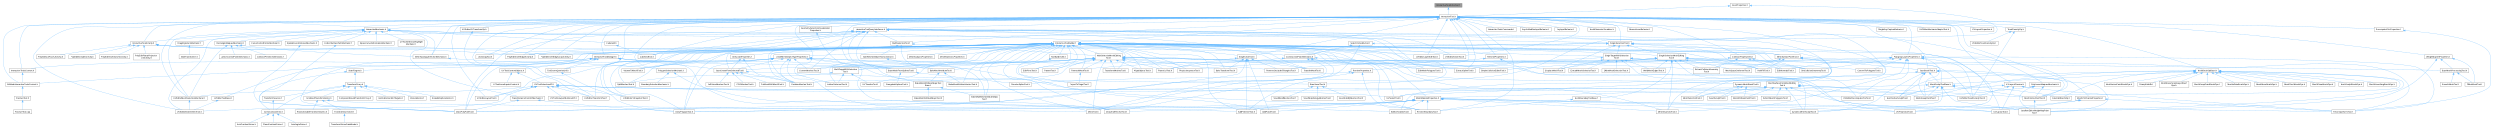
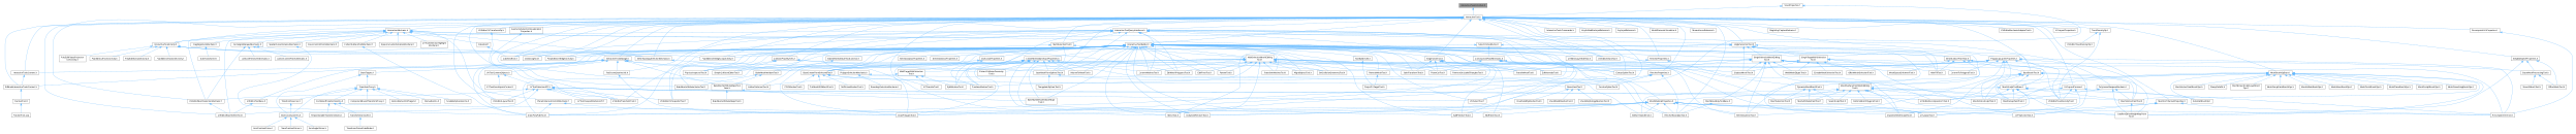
  digraph {
    fontname="Liberation Sans"
    node [color=grey40 fillcolor=white fontname="Liberation Sans" fontsize=10 shape=box style=filled]
    edge [color=steelblue1 dir=back fontname="Liberation Sans" fontsize=10 labelfontname=Helvetica labelfontsize=10 style=solid]
    n1 [color=gray40 fillcolor=grey60 fontcolor=black height=0.2 label="InteractiveToolActionSet.h" width=0.4]
    n2 [height=0.2 label="InteractiveTool.h" width=0.4]
    n3 [height=0.2 label="BaseBrushTool.h" width=0.4]
    n4 [height=0.2 label="BaseMeshFromSplinesTool.h" width=0.4]
    n5 [height=0.2 label="ClickDragTool.h" width=0.4]
    n6 [height=0.2 label="CollisionPropertySets.h" width=0.4]
    n7 [height=0.2 label="CubeGridTool.h" width=0.4]
    n8 [height=0.2 label="DrawAndRevolveTool.h" width=0.4]
    n9 [height=0.2 label="EdModeInteractiveToolsContext.h" width=0.4]
    n10 [height=0.2 label="ExtractSplineTool.h" width=0.4]
    n11 [height=0.2 label="GeometrySelectionVisualization\lProperties.h" width=0.4]
    n12 [height=0.2 label="InteractionMechanic.h" width=0.4]
    n13 [height=0.2 label="RevolveBoundaryTool.h" width=0.4]
    n14 [height=0.2 label="InteractiveToolActivity.h" width=0.4]
    n15 [height=0.2 label="PolyEditInsertEdgeActivity.h" width=0.4]
    n16 [height=0.2 label="PolyEditInsertEdgeLoopActivity.h" width=0.4]
    n17 [height=0.2 label="MeshTopologySelectionMechanic.h" width=0.4]
    n18 [height=0.2 label="UVEditorMeshSelectionMechanic.h" width=0.4]
    n19 [height=0.2 label="UVEditorBrushSelectTool.h" width=0.4]
    n20 [height=0.2 label="InteractiveToolBuilder.h" width=0.4]
    n21 [height=0.2 label="InteractiveToolManager.h" width=0.4]
    n22 [height=0.2 label="InteractiveToolsContext.h" width=0.4]
    n23 [height=0.2 label="ToolSceneQueriesUtil.h" width=0.4]
    n24 [height=0.2 label="UVEditorLayoutTool.h" width=0.4]
    n25 [height=0.2 label="UVEditorTransformTool.h" width=0.4]
    n26 [height=0.2 label="UVSelectTool.h" width=0.4]
    n27 [height=0.2 label="LatticeDeformerTool.h" width=0.4]
    n28 [height=0.2 label="SingleClickTool.h" width=0.4]
    n29 [height=0.2 label="UVEditorLayerEditTool.h" width=0.4]
    n30 [height=0.2 label="UVEditorSeamTool.h" width=0.4]
    n31 [height=0.2 label="InteractiveToolQueryInterfaces.h" width=0.4]
    n32 [height=0.2 label="MultiSelectionTool.h" width=0.4]
    n33 [height=0.2 label="SingleSelectionTool.h" width=0.4]
    n34 [height=0.2 label="InteractiveToolsCommands.h" width=0.4]
    n35 [height=0.2 label="KeyAsModifierInputBehavior.h" width=0.4]
    n36 [height=0.2 label="KeyInputBehavior.h" width=0.4]
    n37 [height=0.2 label="MeshBrushOpBase.h" width=0.4]
    n38 [height=0.2 label="MeshElementsVisualizer.h" width=0.4]
    n39 [height=0.2 label="MeshUVChannelProperties.h" width=0.4]
    n40 [height=0.2 label="MouseHoverBehavior.h" width=0.4]
    n41 [height=0.2 label="PolygroupLayersProperties.h" width=0.4]
    n42 [height=0.2 label="RecomputeUVsProperties.h" width=0.4]
    n43 [height=0.2 label="RemeshProperties.h" width=0.4]
    n44 [height=0.2 label="RevolveProperties.h" width=0.4]
    n45 [height=0.2 label="SingleKeyCaptureBehavior.h" width=0.4]
    n46 [height=0.2 label="TexelDensityOp.h" width=0.4]
    n47 [height=0.2 label="UVEditorMechanicAdapterTool.h" width=0.4]
    n48 [height=0.2 label="UVEditorUVTransformOp.h" width=0.4]
    n49 [height=0.2 label="UVLayoutPreview.h" width=0.4]
    n50 [height=0.2 label="UVLayoutProperties.h" width=0.4]
    n51 [height=0.2 label="WeightMapSetProperties.h" width=0.4]
    n52 [height=0.2 label="DataflowEditorWeightMapPaint\lTool.h" width=0.4]
    n53 [height=0.2 label="DynamicMeshBrushTool.h" width=0.4]
    n54 [height=0.2 label="DynamicMeshSculptTool.h" width=0.4]
    n55 [height=0.2 label="MeshGroupPaintTool.h" width=0.4]
    n56 [height=0.2 label="MeshSculptToolBase.h" width=0.4]
    n57 [height=0.2 label="MeshVertexPaintTool.h" width=0.4]
    n58 [height=0.2 label="MeshVertexSculptTool.h" width=0.4]
    n59 [height=0.2 label="RevolveSplineTool.h" width=0.4]
    n60 [height=0.2 label="TriangulateSplinesTool.h" width=0.4]
    n61 [height=0.2 label="ExtractCollisionGeometry\lTool.h" width=0.4]
    n62 [height=0.2 label="PhysicsInspectorTool.h" width=0.4]
    n63 [height=0.2 label="SetCollisionGeometryTool.h" width=0.4]
    n64 [height=0.2 label="SimpleCollisionEditorTool.h" width=0.4]
    n65 [height=0.2 label="FractureTool.h" width=0.4]
    n66 [height=0.2 label="BakeMeshAttributeVertexTool.h" width=0.4]
    n67 [height=0.2 label="CollectSurfacePathMechanic.h" width=0.4]
    n68 [height=0.2 label="ConstructionPlaneMechanic.h" width=0.4]
    n69 [height=0.2 label="CubeGrid.h" width=0.4]
    n70 [height=0.2 label="CurveControlPointsMechanic.h" width=0.4]
    n71 [height=0.2 label="DragAlignmentMechanic.h" width=0.4]
    n72 [height=0.2 label="PlaneDistanceFromHitMechanic.h" width=0.4]
    n73 [height=0.2 label="PolyLassoMarqueeMechanic.h" width=0.4]
    n74 [height=0.2 label="RectangleMarqueeMechanic.h" width=0.4]
    n75 [height=0.2 label="SpaceCurveDeformationMechanic.h" width=0.4]
    n76 [height=0.2 label="SpatialCurveDistanceMechanic.h" width=0.4]
    n77 [height=0.2 label="UVToolSelectionHighlight\lMechanic.h" width=0.4]
    n78 [height=0.2 label="EditMeshPolygonsTool.h" width=0.4]
    n79 [height=0.2 label="PolyEditCutFacesActivity.h" width=0.4]
    n80 [height=0.2 label="PolyEditExtrudeActivity.h" width=0.4]
    n81 [height=0.2 label="PolyEditInsetOutsetActivity.h" width=0.4]
    n82 [height=0.2 label="PolyEditPlanarProjection\lUVActivity.h" width=0.4]
    n83 [height=0.2 label="PolygonSelectionMechanic.h" width=0.4]
    n84 [height=0.2 label="DrawPolyPathTool.h" width=0.4]
    n85 [height=0.2 label="MirrorTool.h" width=0.4]
    n86 [height=0.2 label="PlaneCutTool.h" width=0.4]
    n87 [height=0.2 label="DrawPolygonTool.h" width=0.4]
    n88 [height=0.2 label="AddPatchTool.h" width=0.4]
    n89 [height=0.2 label="AddPrimitiveTool.h" width=0.4]
    n90 [height=0.2 label="AlignObjectsTool.h" width=0.4]
    n91 [height=0.2 label="BakeMultiMeshAttributeMaps\lTool.h" width=0.4]
    n92 [height=0.2 label="BakeTransformTool.h" width=0.4]
    n93 [height=0.2 label="BaseCreateFromSelectedTool.h" width=0.4]
    n94 [height=0.2 label="CombineMeshesTool.h" width=0.4]
    n95 [height=0.2 label="ConvertMeshesTool.h" width=0.4]
    n96 [height=0.2 label="CreateMeshObjectTypeProperties.h" width=0.4]
    n97 [height=0.2 label="SplitMeshesTool.h" width=0.4]
    n98 [height=0.2 label="VolumeToMeshTool.h" width=0.4]
    n99 [height=0.2 label="DisplaceMeshTool.h" width=0.4]
    n100 [height=0.2 label="EditNormalsTool.h" width=0.4]
    n101 [height=0.2 label="EditPivotTool.h" width=0.4]
    n102 [height=0.2 label="HoleFillTool.h" width=0.4]
    n103 [height=0.2 label="UVEditorUVSnapshotTool.h" width=0.4]
    n104 [height=0.2 label="MeshAnalysisProperties.h" width=0.4]
    n105 [height=0.2 label="MeshInspectorTool.h" width=0.4]
    n106 [height=0.2 label="MeshMaterialProperties.h" width=0.4]
    n107 [height=0.2 label="UVLayoutTool.h" width=0.4]
    n108 [height=0.2 label="MeshStatisticsProperties.h" width=0.4]
    n109 [height=0.2 label="MeshSurfacePointTool.h" width=0.4]
    n110 [height=0.2 label="MultiSelectionMeshEditing\lTool.h" width=0.4]
    n111 [height=0.2 label="MultiTargetWithSelection\lTool.h" width=0.4]
    n112 [height=0.2 label="UVTransferTool.h" width=0.4]
    n113 [height=0.2 label="PatternTool.h" width=0.4]
    n114 [height=0.2 label="RemeshMeshTool.h" width=0.4]
    n115 [height=0.2 label="TransferMeshTool.h" width=0.4]
    n116 [height=0.2 label="TransformMeshesTool.h" width=0.4]
    n117 [height=0.2 label="OnAcceptProperties.h" width=0.4]
    n118 [height=0.2 label="SingleSelectionMeshEditing\lTool.h" width=0.4]
    n119 [height=0.2 label="SingleTargetWithSelection\lTool.h" width=0.4]
    n120 [height=0.2 label="ToolBuilderUtil.h" width=0.4]
    n121 [height=0.2 label="UVEditorToolBase.h" width=0.4]
    n122 [height=0.2 label="BakeMeshAttributeMapsTool\lBase.h" width=0.4]
    n123 [height=0.2 label="StateTargets.h" width=0.4]
    n124 [height=0.2 label="UVToolContextObjects.h" width=0.4]
    n125 [height=0.2 label="RemoveOccludedTrianglesTool.h" width=0.4]
    n126 [height=0.2 label="MeshSelectionTool.h" width=0.4]
    n127 [height=0.2 label="BakeMeshAttributeTool.h" width=0.4]
    n128 [height=0.2 label="BakeMeshAttributeToolCommon.h" width=0.4]
    n129 [height=0.2 label="KelvinletBrushOp.h" width=0.4]
    n130 [height=0.2 label="MeshEraseSculptLayerBrush\lOps.h" width=0.4]
    n131 [height=0.2 label="MeshGroupPaintBrushOps.h" width=0.4]
    n132 [height=0.2 label="MeshInflateBrushOps.h" width=0.4]
    n133 [height=0.2 label="MeshMoveBrushOps.h" width=0.4]
    n134 [height=0.2 label="MeshPinchBrushOps.h" width=0.4]
    n135 [height=0.2 label="MeshPlaneBrushOps.h" width=0.4]
    n136 [height=0.2 label="MeshSculptBrushOps.h" width=0.4]
    n137 [height=0.2 label="MeshSmoothingBrushOps.h" width=0.4]
    n138 [height=0.2 label="MeshVertexPaintBrushOps.h" width=0.4]
    n139 [height=0.2 label="StampFalloffs.h" width=0.4]
    n140 [height=0.2 label="UVProjectionTool.h" width=0.4]
    n141 [height=0.2 label="RecomputeUVsTool.h" width=0.4]
    n142 [height=0.2 label="UVEditorRecomputeUVsTool.h" width=0.4]
    n143 [height=0.2 label="UVEditorTexelDensityTool.h" width=0.4]
    n144 [height=0.2 label="ConvertToPolygonsTool.h" width=0.4]
    n145 [height=0.2 label="UVEditorTexelDensityOp.h" width=0.4]
    n146 [height=0.2 label="VoxelProperties.h" width=0.4]
    n147 [height=0.2 label="BaseVoxelTool.h" width=0.4]
    n148 [height=0.2 label="BaseMeshProcessingTool.h" width=0.4]
    n149 [height=0.2 label="OffsetMeshTool.h" width=0.4]
    n150 [height=0.2 label="MeshAttributePaintTool.h" width=0.4]
    n151 [height=0.2 label="SeamSculptTool.h" width=0.4]
    n152 [height=0.2 label="FractureTool.cpp" width=0.4]
    n153 [height=0.2 label="MultiTransformer.h" width=0.4]
    n154 [height=0.2 label="CollisionPrimitivesMechanic.h" width=0.4]
    n155 [height=0.2 label="LatticeControlPointsMechanic.h" width=0.4]
    n156 [height=0.2 label="BoundarySelectionMechanic.h" width=0.4]
    n157 [height=0.2 label="EditUVIslandsTool.h" width=0.4]
    n158 [height=0.2 label="CSGMeshesTool.h" width=0.4]
    n159 [height=0.2 label="CutMeshWithMeshTool.h" width=0.4]
    n160 [height=0.2 label="SelfUnionMeshesTool.h" width=0.4]
    n161 [height=0.2 label="MeshSpaceDeformerTool.h" width=0.4]
    n162 [height=0.2 label="MeshSurfacePointMeshEditing\lTool.h" width=0.4]
    n163 [height=0.2 label="ProjectToTargetTool.h" width=0.4]
    n164 [height=0.2 label="MeshBoundaryToolBase.h" width=0.4]
    n165 [height=0.2 label="WeldMeshEdgesTool.h" width=0.4]
    n166 [height=0.2 label="ExtrudeMeshSelectionTool.h" width=0.4]
    n167 [height=0.2 label="OffsetMeshSelectionTool.h" width=0.4]
    n168 [height=0.2 label="VoxelBlendMeshesTool.h" width=0.4]
    n169 [height=0.2 label="VoxelMorphologyMeshesTool.h" width=0.4]
    n170 [height=0.2 label="VoxelSolidifyMeshesTool.h" width=0.4]
    n171 [height=0.2 label="BakeMeshAttributeMapsTool.h" width=0.4]
    n172 [height=0.2 label="GizmoComponents.h" width=0.4]
    n173 [height=0.2 label="TransformProxy.h" width=0.4]
    n174 [height=0.2 label="UVToolAssetInputsContext.h" width=0.4]
    n175 [height=0.2 label="UVToolSelectionAPI.h" width=0.4]
    n176 [height=0.2 label="AxisAngleGizmo.h" width=0.4]
    n177 [height=0.2 label="AxisPositionGizmo.h" width=0.4]
    n178 [height=0.2 label="PlanePositionGizmo.h" width=0.4]
    n179 [height=0.2 label="CombinedTransformGizmo.h" width=0.4]
    n180 [height=0.2 label="ComponentBoundTransformProxy.h" width=0.4]
    n181 [height=0.2 label="GizmoElementHitTargets.h" width=0.4]
    n182 [height=0.2 label="IntervalGizmo.h" width=0.4]
    n183 [height=0.2 label="ScalableSphereGizmo.h" width=0.4]
    n184 [height=0.2 label="TransformSources.h" width=0.4]
    n185 [height=0.2 label="RepositionableTransformGizmo.h" width=0.4]
    n186 [height=0.2 label="TransformGizmoUtil.h" width=0.4]
    n187 [height=0.2 label="TransformGizmoDataBinder.h" width=0.4]
    n188 [height=0.2 label="SelectClickedAction.h" width=0.4]
    n189 [height=0.2 label="UVToolViewportButtonsAPI.h" width=0.4]
    n190 [height=0.2 label="DeformMeshPolygonsTool.h" width=0.4]
    n191 [height=0.2 label="SmoothMeshTool.h" width=0.4]
    n1 -> n2
    n2 -> n3
    n2 -> n4
    n2 -> n5
    n2 -> n6
    n2 -> n7
    n2 -> n8
    n2 -> n9
    n2 -> n10
    n2 -> n11
    n2 -> n12
    n2 -> n13
    n2 -> n14
    n2 -> n15
    n2 -> n16
    n2 -> n17
    n2 -> n18
    n2 -> n19
    n2 -> n20
    n2 -> n21
    n2 -> n22
    n2 -> n23
    n2 -> n24
    n2 -> n25
    n2 -> n26
    n2 -> n27
    n2 -> n28
    n2 -> n29
    n2 -> n30
    n2 -> n31
    n2 -> n32
    n2 -> n33
    n2 -> n34
    n2 -> n35
    n2 -> n36
    n2 -> n37
    n2 -> n38
    n2 -> n39
    n2 -> n40
    n2 -> n41
    n2 -> n42
    n2 -> n43
    n2 -> n44
    n2 -> n45
    n2 -> n46
    n2 -> n47
    n2 -> n48
    n2 -> n49
    n2 -> n50
    n2 -> n51
    n3 -> n52
    n3 -> n53
    n3 -> n54
    n3 -> n55
    n3 -> n56
    n3 -> n57
    n3 -> n58
    n4 -> n59
    n4 -> n60
    n6 -> n61
    n6 -> n62
    n6 -> n63
-   n6 -> n100
+   n6 -> n64
    n9 -> n65
    n11 -> n66
    n12 -> n14
    n12 -> n17
    n12 -> n18
    n12 -> n67
    n12 -> n68
    n12 -> n69
    n12 -> n70
    n12 -> n71
    n12 -> n72
    n12 -> n73
    n12 -> n74
    n12 -> n75
    n12 -> n76
    n12 -> n77
    n14 -> n15
    n14 -> n16
    n14 -> n78
    n14 -> n79
    n14 -> n80
    n14 -> n81
    n14 -> n82
    n17 -> n83
    n18 -> n19
    n20 -> n4
    n20 -> n5
    n20 -> n7
    n20 -> n8
    n20 -> n10
    n20 -> n15
    n20 -> n16
    n20 -> n21
    n20 -> n24
    n20 -> n25
    n20 -> n26
    n20 -> n27
    n20 -> n28
    n20 -> n29
    n20 -> n30
    n20 -> n53
    n20 -> n62
    n20 -> n63
    n20 -> n64
    n20 -> n66
    n20 -> n78
    n20 -> n84
    n20 -> n85
    n20 -> n86
    n20 -> n87
    n20 -> n88
    n20 -> n89
    n20 -> n90
    n20 -> n91
    n20 -> n92
    n20 -> n93
-   n20 -> n94
    n20 -> n95
    n20 -> n96
    n20 -> n97
    n20 -> n98
    n20 -> n99
    n20 -> n100
    n20 -> n101
    n20 -> n102
    n20 -> n103
    n20 -> n104
    n20 -> n105
    n20 -> n106
    n20 -> n107
    n20 -> n108
    n20 -> n109
    n20 -> n110
    n20 -> n111
    n20 -> n112
    n20 -> n113
    n20 -> n114
    n20 -> n115
    n20 -> n116
    n20 -> n117
    n20 -> n118
    n20 -> n119
    n20 -> n120
    n20 -> n121
    n21 -> n4
    n21 -> n9
    n21 -> n22
    n21 -> n23
    n21 -> n93
    n21 -> n122
    n21 -> n123
    n21 -> n124
    n22 -> n9
    n23 -> n87
    n28 -> n86
    n28 -> n87
    n28 -> n88
    n28 -> n89
    n28 -> n92
    n28 -> n125
    n31 -> n4
    n31 -> n7
    n31 -> n19
    n31 -> n26
    n31 -> n30
    n31 -> n32
    n31 -> n33
    n31 -> n78
    n31 -> n84
    n31 -> n87
    n31 -> n89
    n31 -> n94
    n31 -> n95
    n31 -> n103
    n31 -> n115
    n31 -> n126
    n31 -> n127
    n32 -> n91
    n32 -> n110
    n32 -> n128
    n33 -> n15
    n33 -> n16
    n33 -> n99
    n33 -> n102
    n33 -> n105
    n33 -> n109
    n33 -> n118
    n33 -> n119
    n37 -> n52
    n37 -> n55
    n37 -> n56
    n37 -> n57
    n37 -> n58
    n37 -> n129
    n37 -> n130
    n37 -> n131
    n37 -> n132
    n37 -> n133
    n37 -> n134
    n37 -> n135
    n37 -> n136
    n37 -> n137
    n37 -> n138
    n37 -> n139
    n39 -> n107
    n39 -> n140
    n39 -> n141
    n41 -> n55
    n41 -> n57
    n41 -> n63
    n41 -> n100
    n41 -> n105
    n41 -> n125
    n41 -> n141
    n41 -> n142
    n41 -> n143
    n41 -> n144
    n42 -> n141
    n43 -> n54
    n43 -> n114
    n44 -> n8
    n44 -> n13
    n44 -> n59
    n46 -> n143
    n46 -> n145
    n48 -> n25
    n49 -> n107
    n49 -> n141
    n49 -> n142
    n49 -> n143
    n51 -> n52
    n51 -> n148
    n51 -> n149
    n53 -> n126
    n53 -> n150
    n53 -> n151
    n56 -> n52
    n56 -> n54
    n56 -> n55
    n56 -> n57
    n56 -> n58
    n56 -> n106
    n56 -> n129
    n57 -> n52
    n65 -> n152
    n67 -> n84
    n68 -> n10
    n68 -> n13
    n68 -> n84
    n68 -> n85
    n68 -> n86
    n69 -> n7
    n71 -> n153
    n72 -> n84
    n72 -> n87
    n73 -> n52
    n73 -> n55
    n73 -> n57
    n74 -> n17
    n74 -> n18
    n74 -> n154
    n74 -> n155
    n76 -> n84
    n83 -> n156
    n83 -> n157
    n93 -> n94
    n93 -> n147
    n93 -> n158
    n93 -> n159
    n93 -> n160
    n96 -> n4
    n96 -> n8
    n96 -> n13
    n96 -> n61
    n96 -> n84
    n96 -> n87
    n96 -> n89
    n96 -> n93
    n96 -> n94
    n96 -> n95
    n96 -> n97
    n96 -> n98
    n106 -> n8
    n106 -> n13
    n106 -> n54
    n106 -> n84
    n106 -> n87
    n106 -> n88
    n106 -> n89
    n106 -> n105
    n106 -> n107
    n106 -> n140
    n106 -> n141
    n106 -> n157
    n109 -> n3
    n109 -> n56
    n109 -> n102
    n109 -> n161
    n109 -> n162
    n110 -> n62
    n110 -> n63
    n110 -> n85
    n110 -> n86
    n110 -> n90
    n110 -> n92
    n110 -> n93
    n110 -> n94
    n110 -> n95
    n110 -> n100
    n110 -> n101
    n110 -> n107
    n110 -> n111
    n110 -> n113
    n110 -> n114
    n110 -> n115
    n110 -> n116
    n110 -> n125
    n110 -> n127
    n111 -> n27
    n111 -> n97
    n111 -> n112
    n114 -> n163
    n117 -> n93
    n117 -> n94
    n118 -> n10
    n118 -> n61
    n118 -> n64
    n118 -> n99
    n118 -> n102
    n118 -> n105
    n118 -> n141
    n118 -> n142
    n118 -> n143
    n118 -> n161
    n118 -> n164
    n118 -> n165
    n119 -> n78
    n119 -> n99
    n119 -> n140
    n119 -> n144
    n119 -> n148
    n119 -> n165
    n119 -> n166
    n119 -> n167
    n120 -> n163
    n121 -> n19
    n122 -> n91
    n122 -> n171
    n123 -> n172
    n123 -> n173
    n124 -> n174
    n124 -> n175
    n127 -> n66
    n127 -> n122
    n128 -> n127
    n146 -> n2
    n146 -> n147
    n147 -> n168
    n147 -> n169
    n147 -> n170
    n148 -> n149
    n148 -> n191
    n162 -> n52
    n162 -> n54
    n162 -> n55
    n162 -> n57
    n162 -> n58
    n162 -> n126
    n162 -> n150
    n162 -> n151
    n162 -> n157
    n162 -> n190
    n164 -> n13
    n172 -> n176
    n172 -> n177
    n172 -> n178
    n173 -> n172
    n173 -> n179
    n173 -> n180
    n173 -> n181
    n173 -> n182
    n173 -> n183
    n173 -> n184
    n175 -> n18
    n175 -> n19
    n175 -> n24
    n175 -> n25
    n175 -> n26
    n175 -> n103
    n175 -> n142
    n175 -> n143
    n175 -> n189
    n179 -> n85
    n179 -> n185
    n179 -> n186
    n184 -> n172
    n186 -> n187
    n188 -> n68
    n188 -> n85
    n188 -> n140
  }
